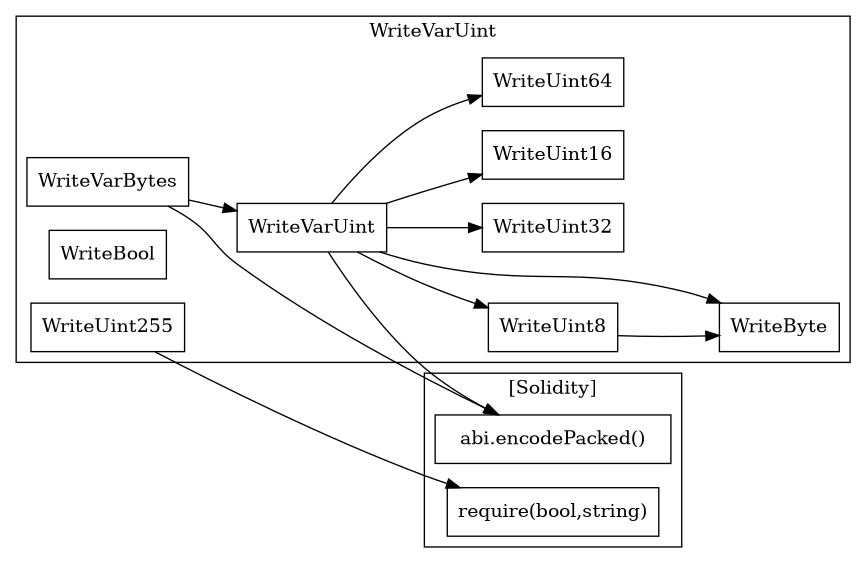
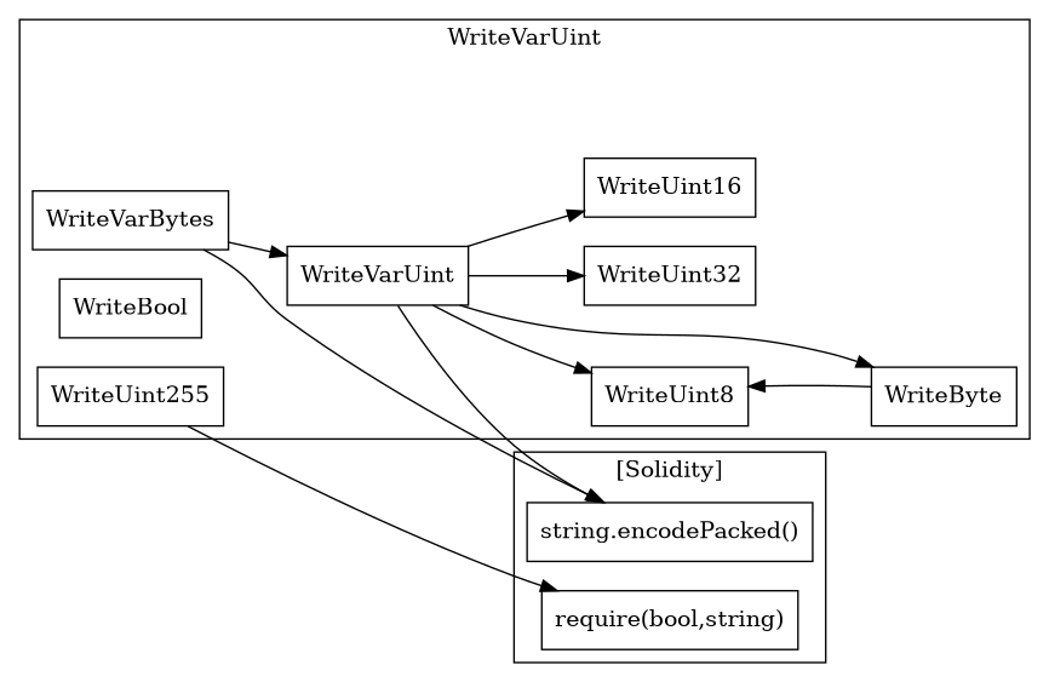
  strict digraph {
    rankdir=LR
    node [shape=box]
    n1 [label=WriteUint8]
    n2 [label=WriteByte]
    n3 [label=WriteVarBytes]
    n4 [label=WriteVarUint]
    n5 [label=WriteUint32]
    n6 [label=WriteBool]
    n7 [label=WriteUint255]
    n8 [label=WriteUint16]
-   n9 [label=WriteUint64]
-   "abi.encodePacked()"
+   "abi.encodePacked()" [label="string.encodePacked()"]
    "require(bool,string)"
    subgraph cluster_1 {
      label=WriteVarUint
      n1
      n2
      n3
      n4
      n5
      n6
      n7
      n8
-     n9
    }
    subgraph cluster_2 {
      label="[Solidity]"
      "abi.encodePacked()"
      "require(bool,string)"
    }
-   n1 -> n2
+   n2 -> n1
    n3 -> n4
    n3 -> "abi.encodePacked()"
    n4 -> n1
    n4 -> n2
    n4 -> n5
    n4 -> n8
-   n4 -> n9
    n4 -> "abi.encodePacked()"
    n7 -> "require(bool,string)"
  }
